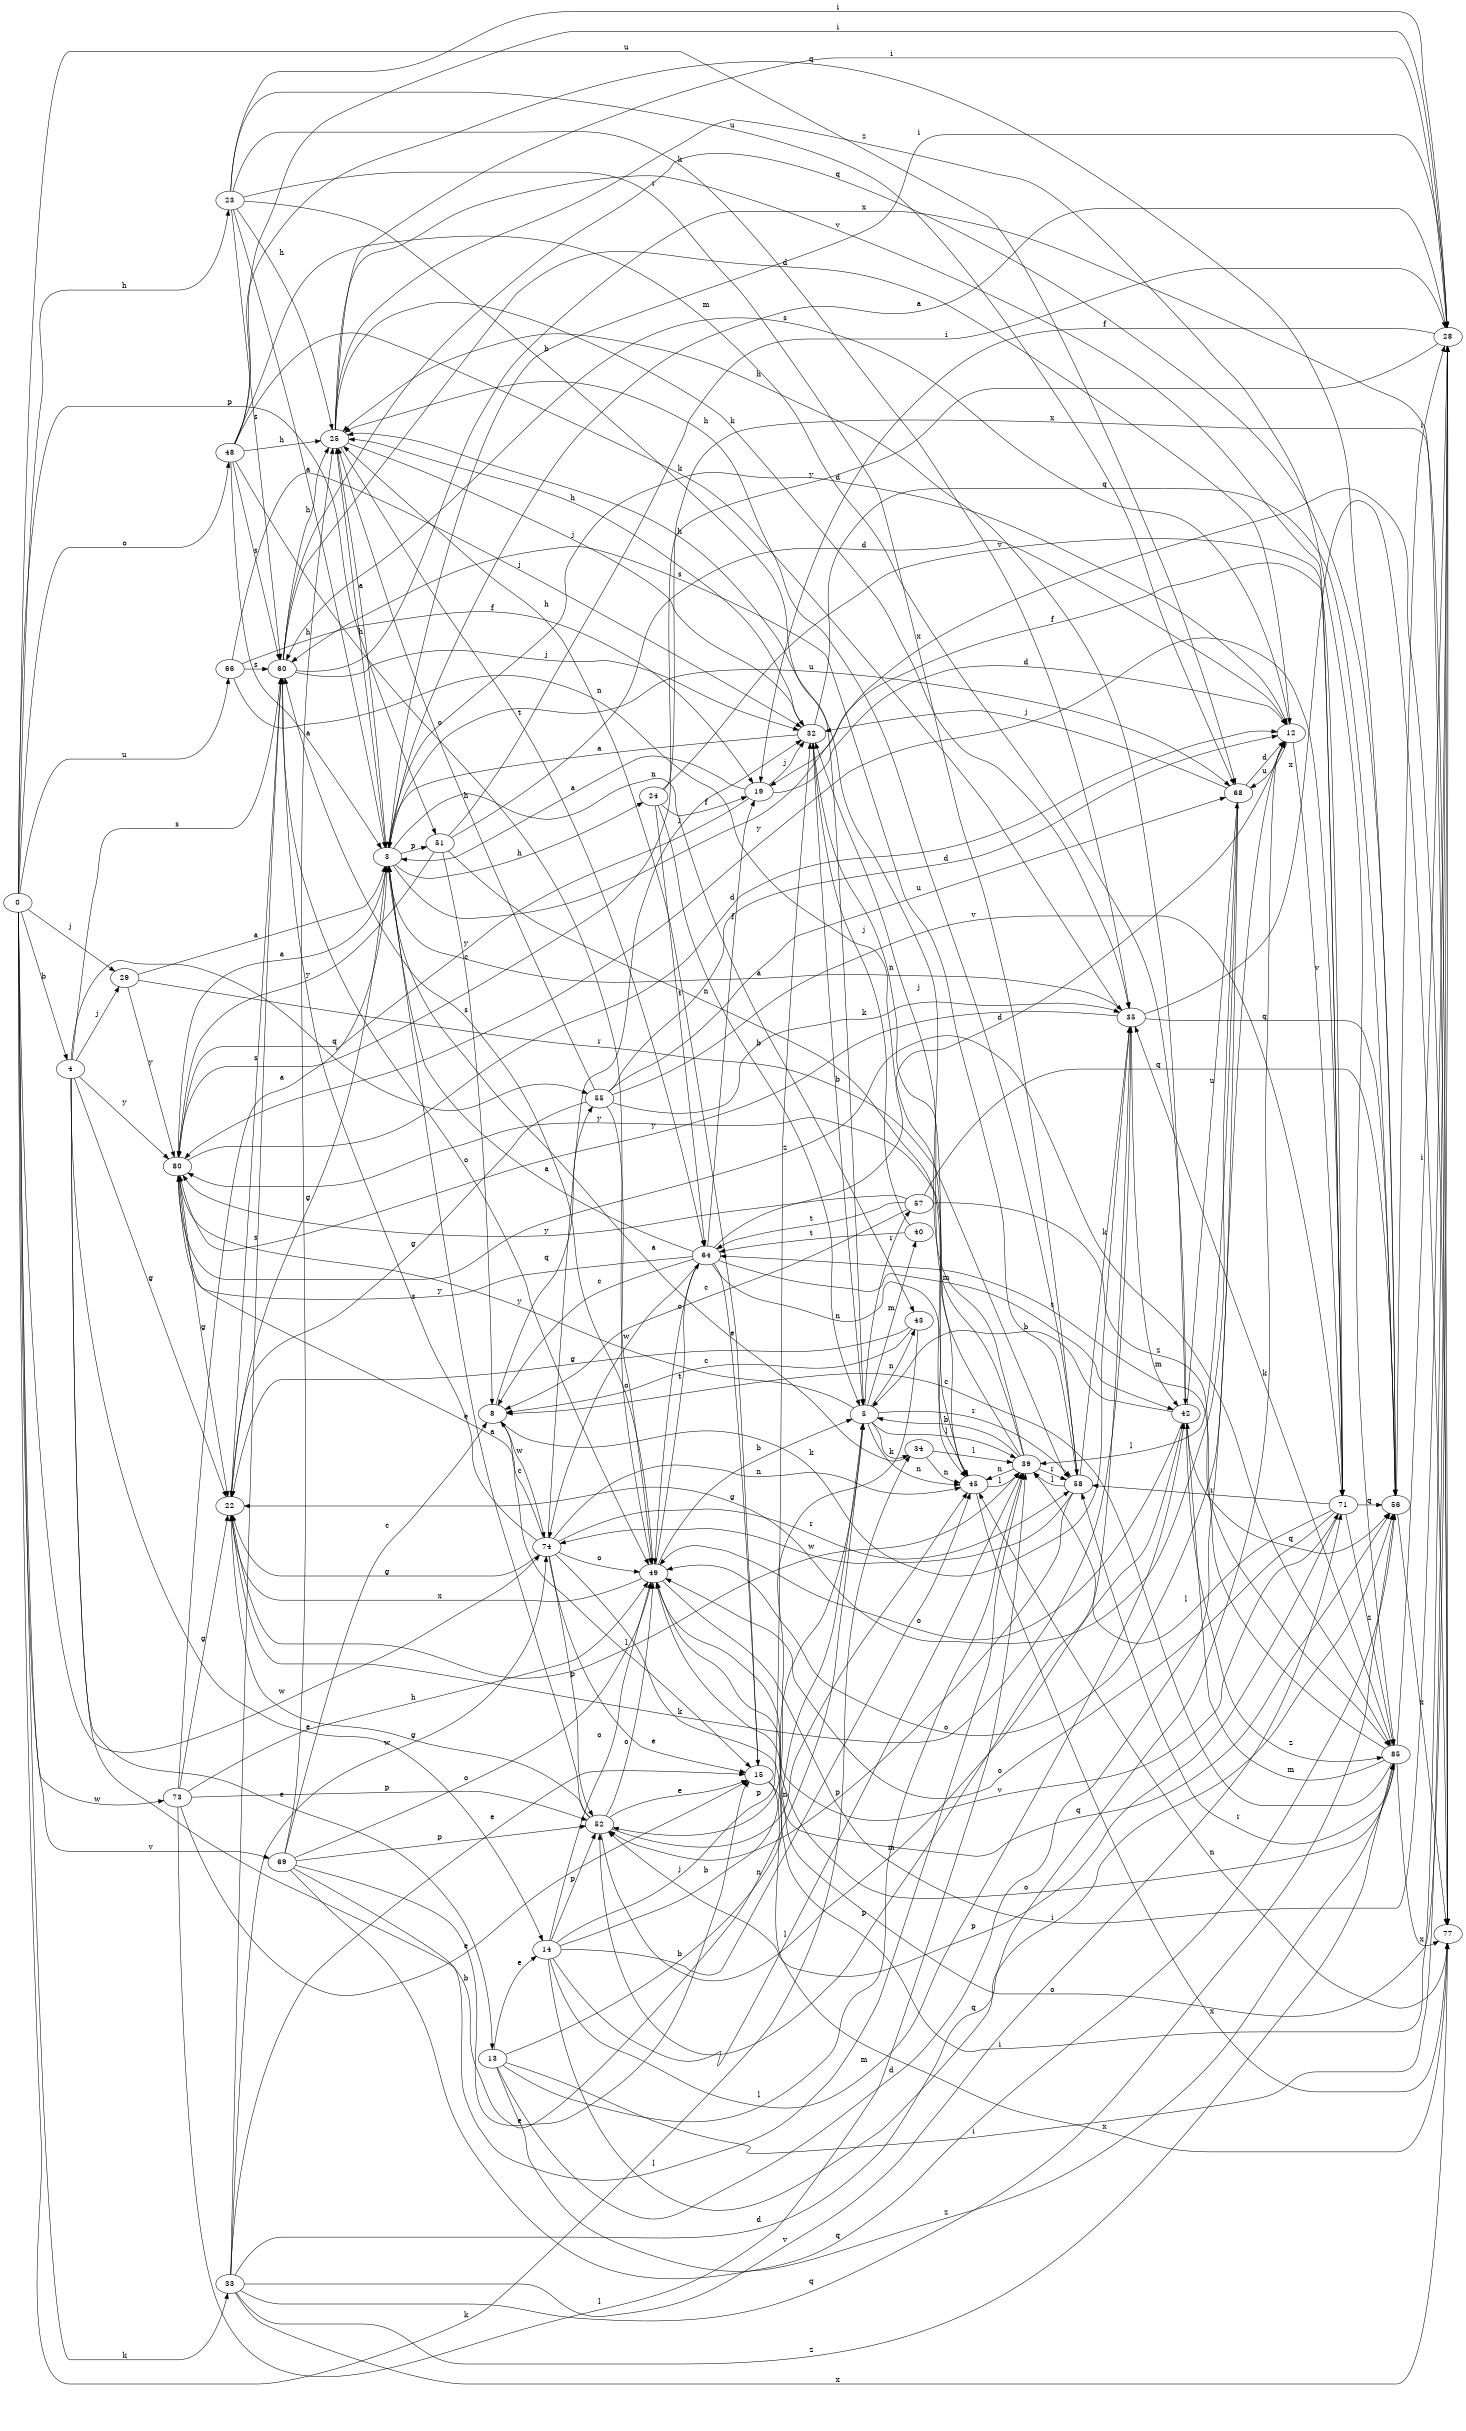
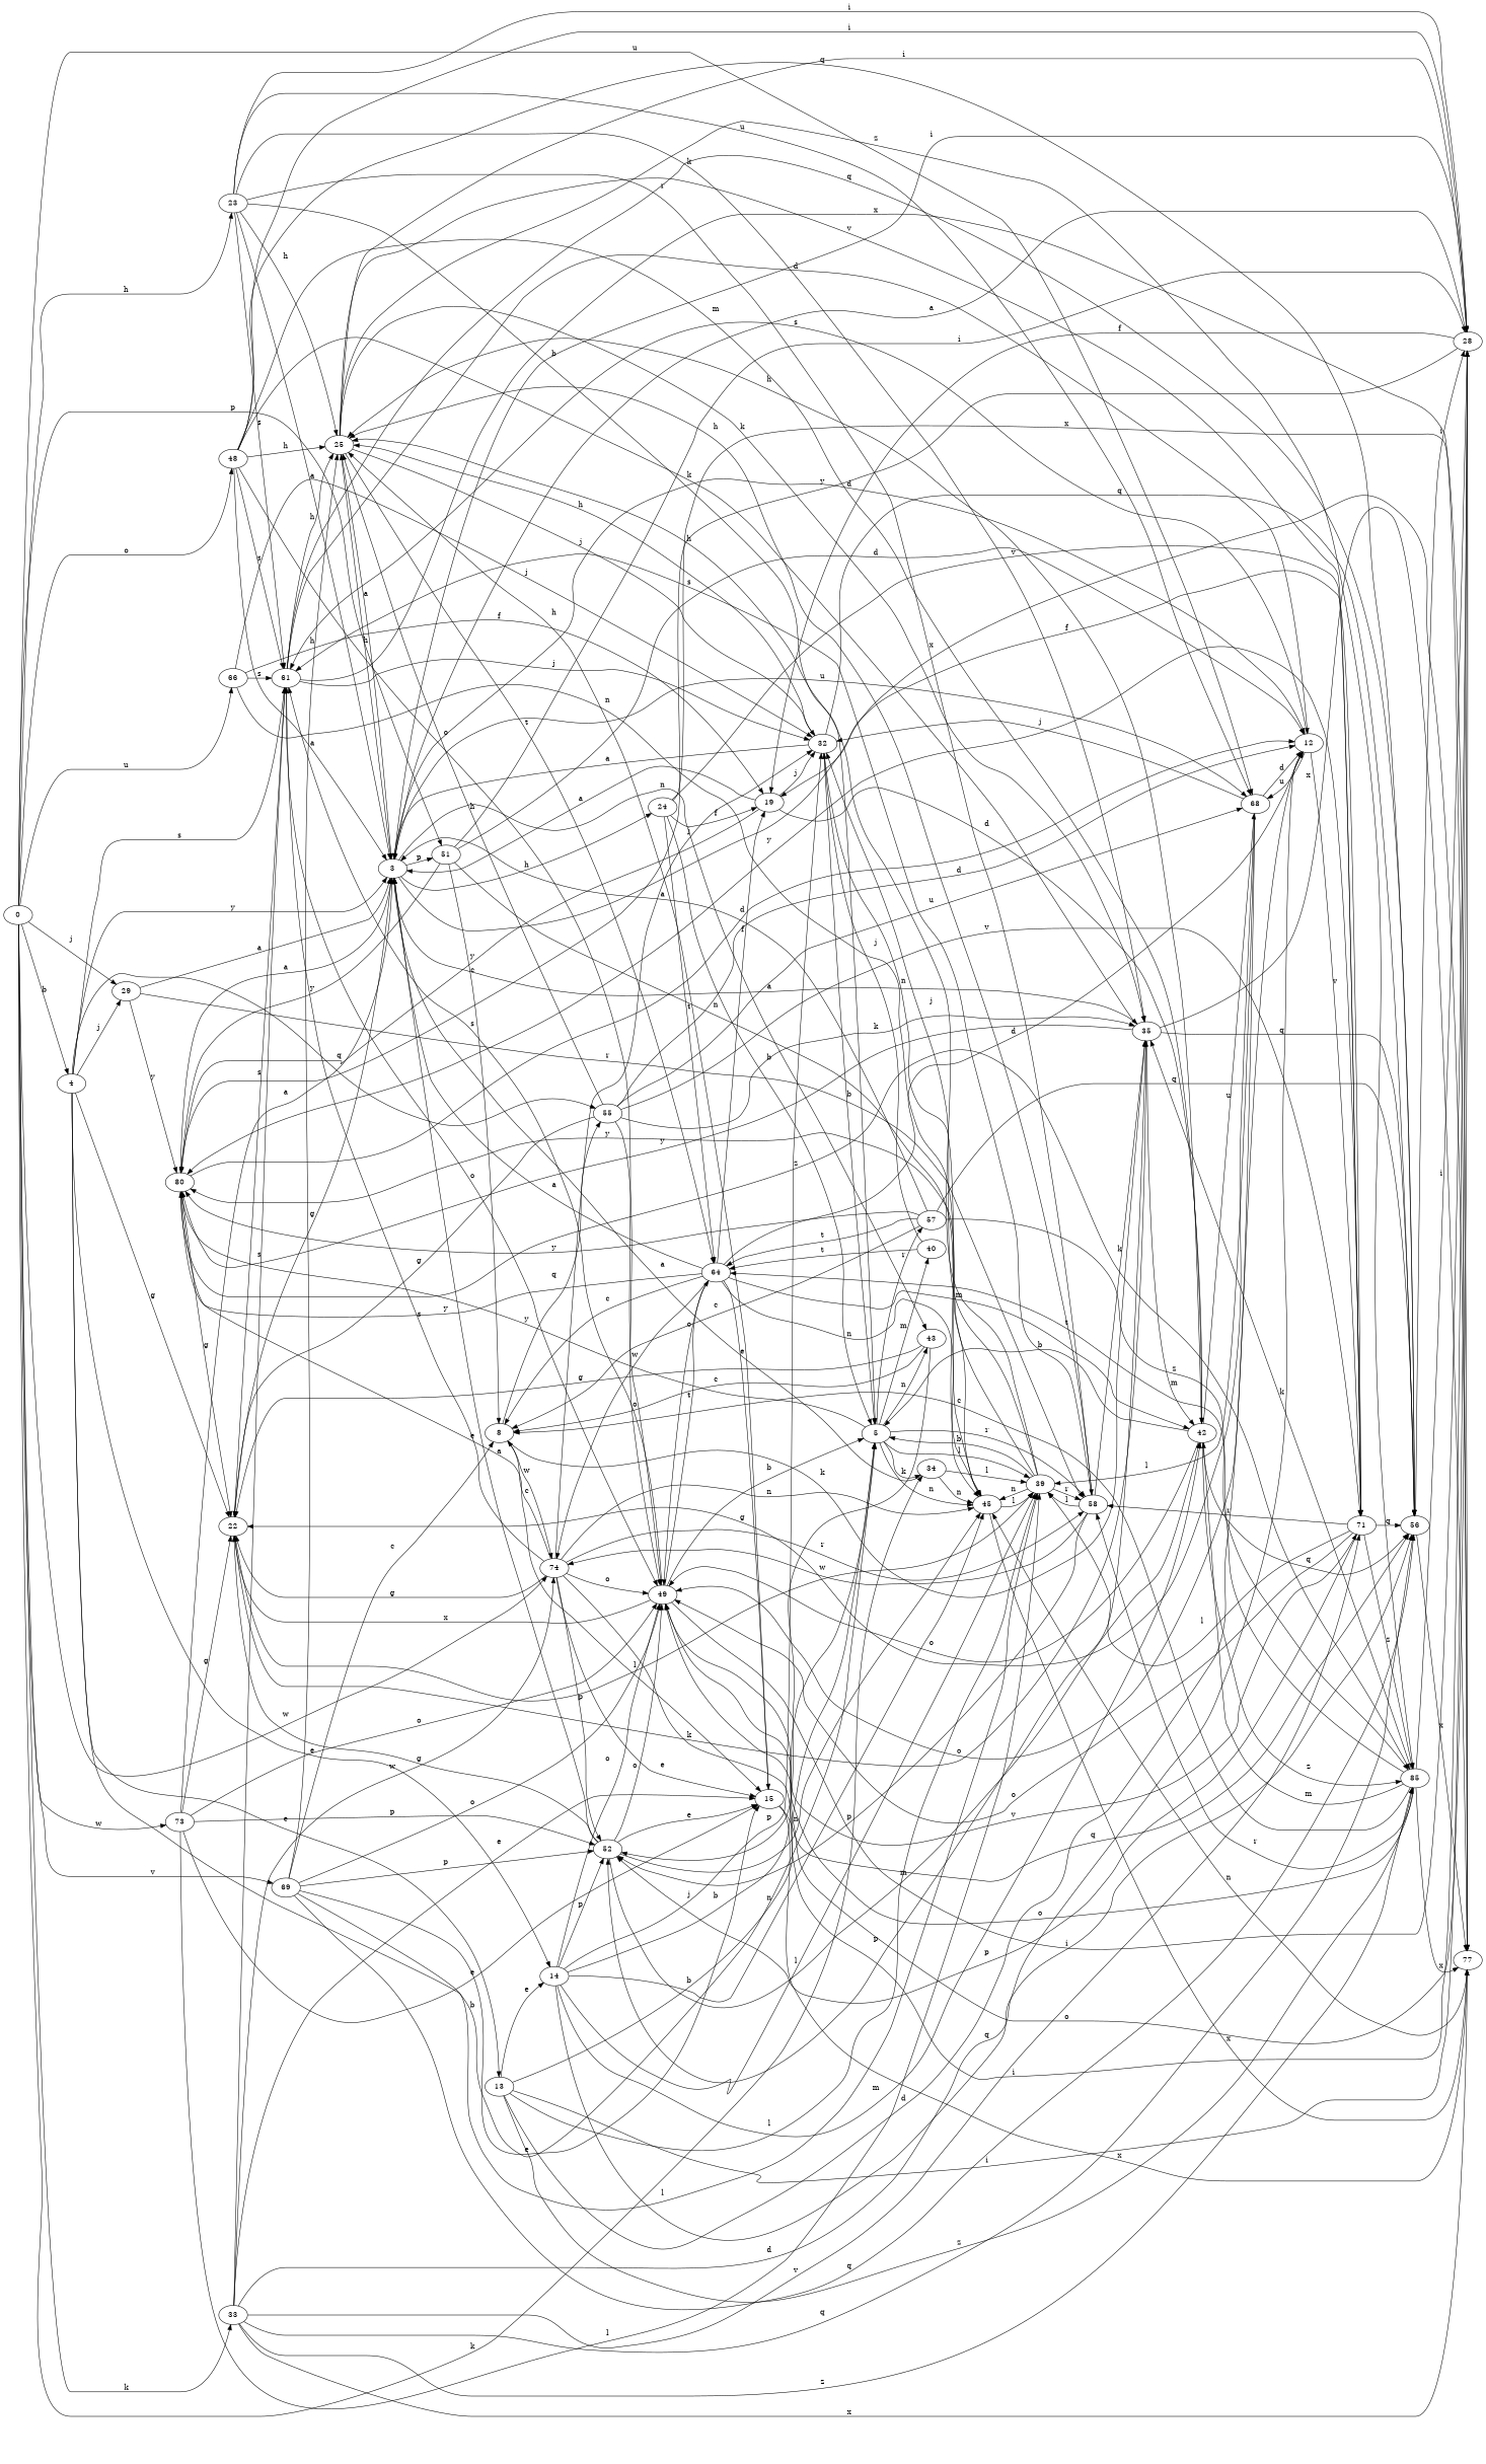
  strict digraph {
    rankdir=LR
    0
    4
    23
    29
    33
    34
    48
    51
    66
    68
    69
    73
    74
    22
    5
    13
    14
    55
-   61 [label=60]
+   61
    80
    3
    25
    28
    58
    35
    12
    77
    71
    85
    56
    15
    39
    45
    42
    49
    8
    32
    19
    52
    24
    43
    64
    40
    57
    0 -> 4 [label=b]
    0 -> 23 [label=h]
    0 -> 29 [label=j]
    0 -> 33 [label=k]
    0 -> 34 [label=k]
    0 -> 48 [label=o]
    0 -> 51 [label=p]
    0 -> 66 [label=u]
    0 -> 68 [label=u]
    0 -> 69 [label=v]
    0 -> 73 [label=w]
    0 -> 74 [label=w]
    4 -> 29 [label=j]
    4 -> 22 [label=g]
    4 -> 5 [label=b]
    4 -> 13 [label=e]
    4 -> 14 [label=e]
    4 -> 55 [label=q]
    4 -> 61 [label=s]
-   4 -> 80 [label=y]
+   4 -> 3 [label=y]
    23 -> 68 [label=u]
    23 -> 5 [label=b]
    23 -> 61 [label=s]
    23 -> 3 [label=a]
    23 -> 25 [label=h]
    23 -> 28 [label=i]
    23 -> 58 [label=r]
    23 -> 35 [label=k]
    29 -> 80 [label=y]
    29 -> 3 [label=a]
    29 -> 58 [label=r]
    33 -> 74 [label=w]
    33 -> 61 [label=s]
    33 -> 12 [label=d]
    33 -> 77 [label=x]
    33 -> 71 [label=v]
    33 -> 85 [label=z]
    33 -> 56 [label=q]
    33 -> 15 [label=e]
    34 -> 3 [label=a]
    34 -> 39 [label=l]
    34 -> 45 [label=n]
    48 -> 61 [label=s]
    48 -> 3 [label=a]
    48 -> 25 [label=h]
    48 -> 28 [label=i]
    48 -> 35 [label=k]
    48 -> 56 [label=q]
    48 -> 42 [label=m]
    48 -> 49 [label=o]
    51 -> 80 [label=y]
    51 -> 28 [label=i]
    51 -> 12 [label=d]
    51 -> 45 [label=n]
    51 -> 8 [label=c]
    66 -> 61 [label=s]
    66 -> 45 [label=n]
    66 -> 32 [label=j]
    66 -> 19 [label=f]
    68 -> 22 [label=g]
    68 -> 12 [label=d]
    68 -> 39 [label=l]
    68 -> 49 [label=o]
    68 -> 32 [label=j]
    69 -> 25 [label=h]
    69 -> 56 [label=q]
    69 -> 15 [label=e]
    69 -> 39 [label=l]
    69 -> 49 [label=o]
    69 -> 8 [label=c]
    69 -> 52 [label=p]
    73 -> 22 [label=g]
    73 -> 3 [label=a]
    73 -> 15 [label=e]
    73 -> 39 [label=l]
-   73 -> 49 [label=h]
+   73 -> 49 [label=o]
    73 -> 52 [label=p]
    74 -> 22 [label=g]
    74 -> 61 [label=s]
    74 -> 28 [label=i]
    74 -> 58 [label=r]
    74 -> 15 [label=e]
    74 -> 45 [label=n]
    74 -> 49 [label=o]
    74 -> 8 [label=c]
    74 -> 32 [label=j]
    74 -> 52 [label=p]
    22 -> 61 [label=s]
    22 -> 35 [label=k]
    22 -> 39 [label=l]
    5 -> 34 [label=k]
    5 -> 80 [label=y]
    5 -> 58 [label=r]
    5 -> 39 [label=l]
    5 -> 45 [label=n]
    5 -> 43 [label=n]
    5 -> 40 [label=m]
    5 -> 57 [label=r]
    13 -> 5 [label=b]
    13 -> 14 [label=e]
    13 -> 28 [label=i]
    13 -> 12 [label=d]
    13 -> 85 [label=z]
    13 -> 39 [label=l]
    14 -> 5 [label=b]
    14 -> 56 [label=q]
    14 -> 39 [label=l]
    14 -> 45 [label=n]
    14 -> 42 [label=m]
    14 -> 49 [label=o]
    14 -> 32 [label=j]
    14 -> 52 [label=p]
    55 -> 68 [label=u]
    55 -> 22 [label=g]
    55 -> 25 [label=h]
    55 -> 35 [label=k]
    55 -> 12 [label=d]
    55 -> 71 [label=v]
    55 -> 49 [label=o]
    61 -> 25 [label=h]
    61 -> 12 [label=d]
    61 -> 77 [label=x]
    61 -> 56 [label=q]
    61 -> 49 [label=o]
    61 -> 32 [label=j]
    80 -> 22 [label=g]
    80 -> 3 [label=a]
    80 -> 12 [label=d]
    80 -> 85 [label=z]
    80 -> 15 [label=e]
    3 -> 51 [label=p]
    3 -> 68 [label=u]
    3 -> 22 [label=g]
    3 -> 25 [label=h]
    3 -> 28 [label=i]
    3 -> 12 [label=d]
    3 -> 77 [label=x]
    3 -> 24 [label=h]
    3 -> 43 [label=n]
    25 -> 3 [label=a]
    25 -> 28 [label=i]
    25 -> 35 [label=k]
    25 -> 71 [label=v]
    25 -> 85 [label=z]
    25 -> 32 [label=j]
    25 -> 64 [label=t]
    28 -> 80 [label=y]
    28 -> 3 [label=a]
    28 -> 49 [label=o]
    28 -> 19 [label=f]
    58 -> 74 [label=w]
    58 -> 61 [label=s]
    58 -> 25 [label=h]
    58 -> 35 [label=k]
    58 -> 39 [label=l]
    58 -> 52 [label=p]
    35 -> 80 [label=y]
    35 -> 3 [label=a]
    35 -> 77 [label=x]
    35 -> 56 [label=q]
    35 -> 42 [label=m]
    35 -> 52 [label=p]
    12 -> 68 [label=u]
    12 -> 61 [label=s]
    12 -> 71 [label=v]
    77 -> 45 [label=n]
    71 -> 80 [label=y]
    71 -> 58 [label=r]
    71 -> 85 [label=z]
    71 -> 56 [label=q]
    71 -> 39 [label=l]
    71 -> 49 [label=o]
    71 -> 19 [label=f]
    71 -> 52 [label=p]
    85 -> 28 [label=i]
    85 -> 58 [label=r]
    85 -> 35 [label=k]
    85 -> 77 [label=x]
    85 -> 42 [label=m]
    85 -> 49 [label=o]
    85 -> 8 [label=c]
    85 -> 64 [label=t]
    56 -> 28 [label=i]
    56 -> 77 [label=x]
    15 -> 25 [label=h]
    15 -> 77 [label=x]
    15 -> 56 [label=q]
    39 -> 5 [label=b]
    39 -> 80 [label=y]
    39 -> 25 [label=h]
    39 -> 58 [label=r]
    39 -> 45 [label=n]
    39 -> 32 [label=j]
    45 -> 77 [label=x]
    45 -> 39 [label=l]
    42 -> 68 [label=u]
    42 -> 5 [label=b]
    42 -> 25 [label=h]
    42 -> 85 [label=z]
    42 -> 56 [label=q]
    42 -> 49 [label=o]
    49 -> 22 [label=x]
    49 -> 5 [label=b]
    49 -> 61 [label=s]
    49 -> 28 [label=i]
    49 -> 71 [label=v]
    49 -> 64 [label=t]
    8 -> 74 [label=w]
    8 -> 55 [label=q]
    8 -> 35 [label=k]
    32 -> 5 [label=b]
    32 -> 3 [label=a]
    32 -> 25 [label=h]
    32 -> 56 [label=q]
    32 -> 45 [label=n]
    19 -> 80 [label=y]
    19 -> 3 [label=a]
-   19 -> 12 [label=d]
+   19 -> 42 [label=d]
    19 -> 32 [label=j]
    52 -> 22 [label=g]
    52 -> 3 [label=a]
    52 -> 15 [label=e]
    52 -> 45 [label=n]
    52 -> 42 [label=m]
    52 -> 49 [label=o]
    24 -> 5 [label=b]
    24 -> 77 [label=x]
    24 -> 71 [label=v]
    24 -> 19 [label=f]
    24 -> 64 [label=t]
    43 -> 22 [label=g]
    43 -> 8 [label=c]
    43 -> 52 [label=p]
    64 -> 74 [label=w]
    64 -> 80 [label=y]
    64 -> 3 [label=a]
    64 -> 12 [label=d]
    64 -> 15 [label=e]
    64 -> 45 [label=n]
    64 -> 42 [label=m]
    64 -> 49 [label=o]
    64 -> 8 [label=c]
    64 -> 19 [label=f]
    40 -> 32 [label=j]
    40 -> 64 [label=t]
    57 -> 80 [label=y]
+   57 -> 3 [label=a]
    57 -> 85 [label=z]
    57 -> 56 [label=q]
    57 -> 8 [label=c]
    57 -> 64 [label=t]
  }
